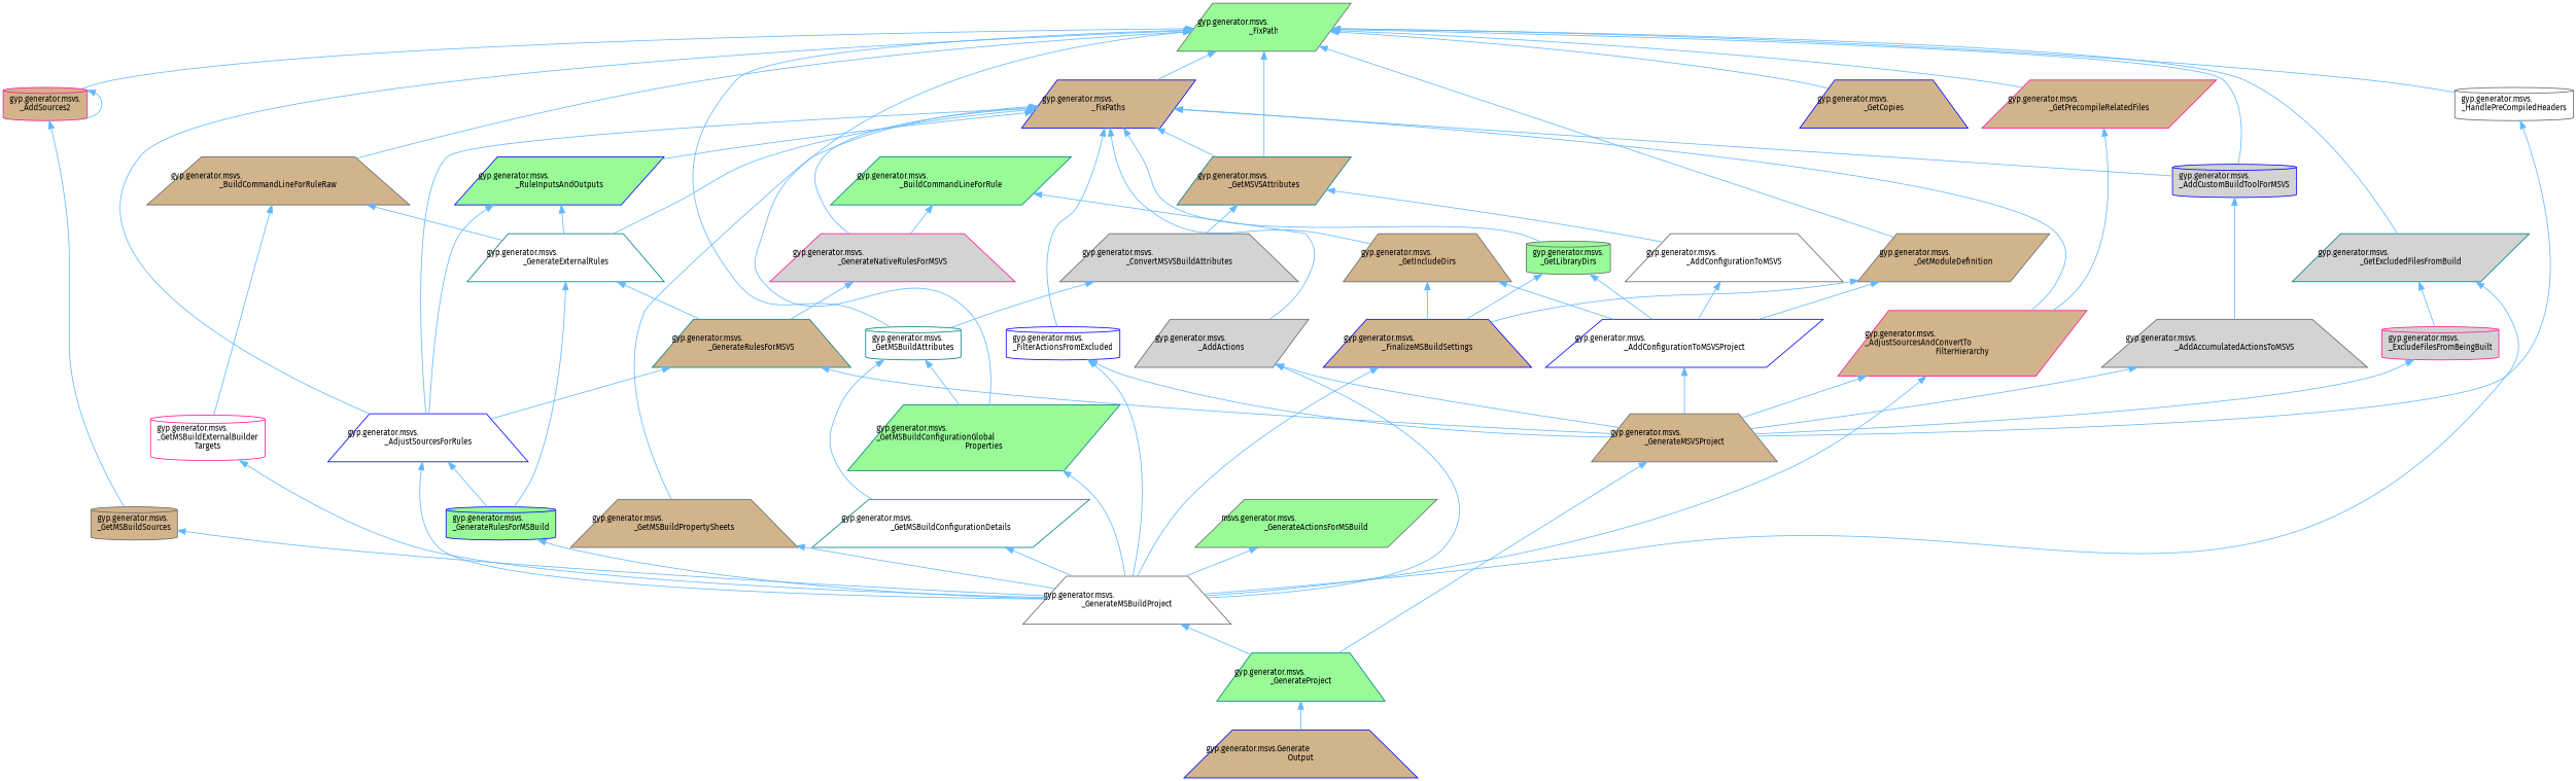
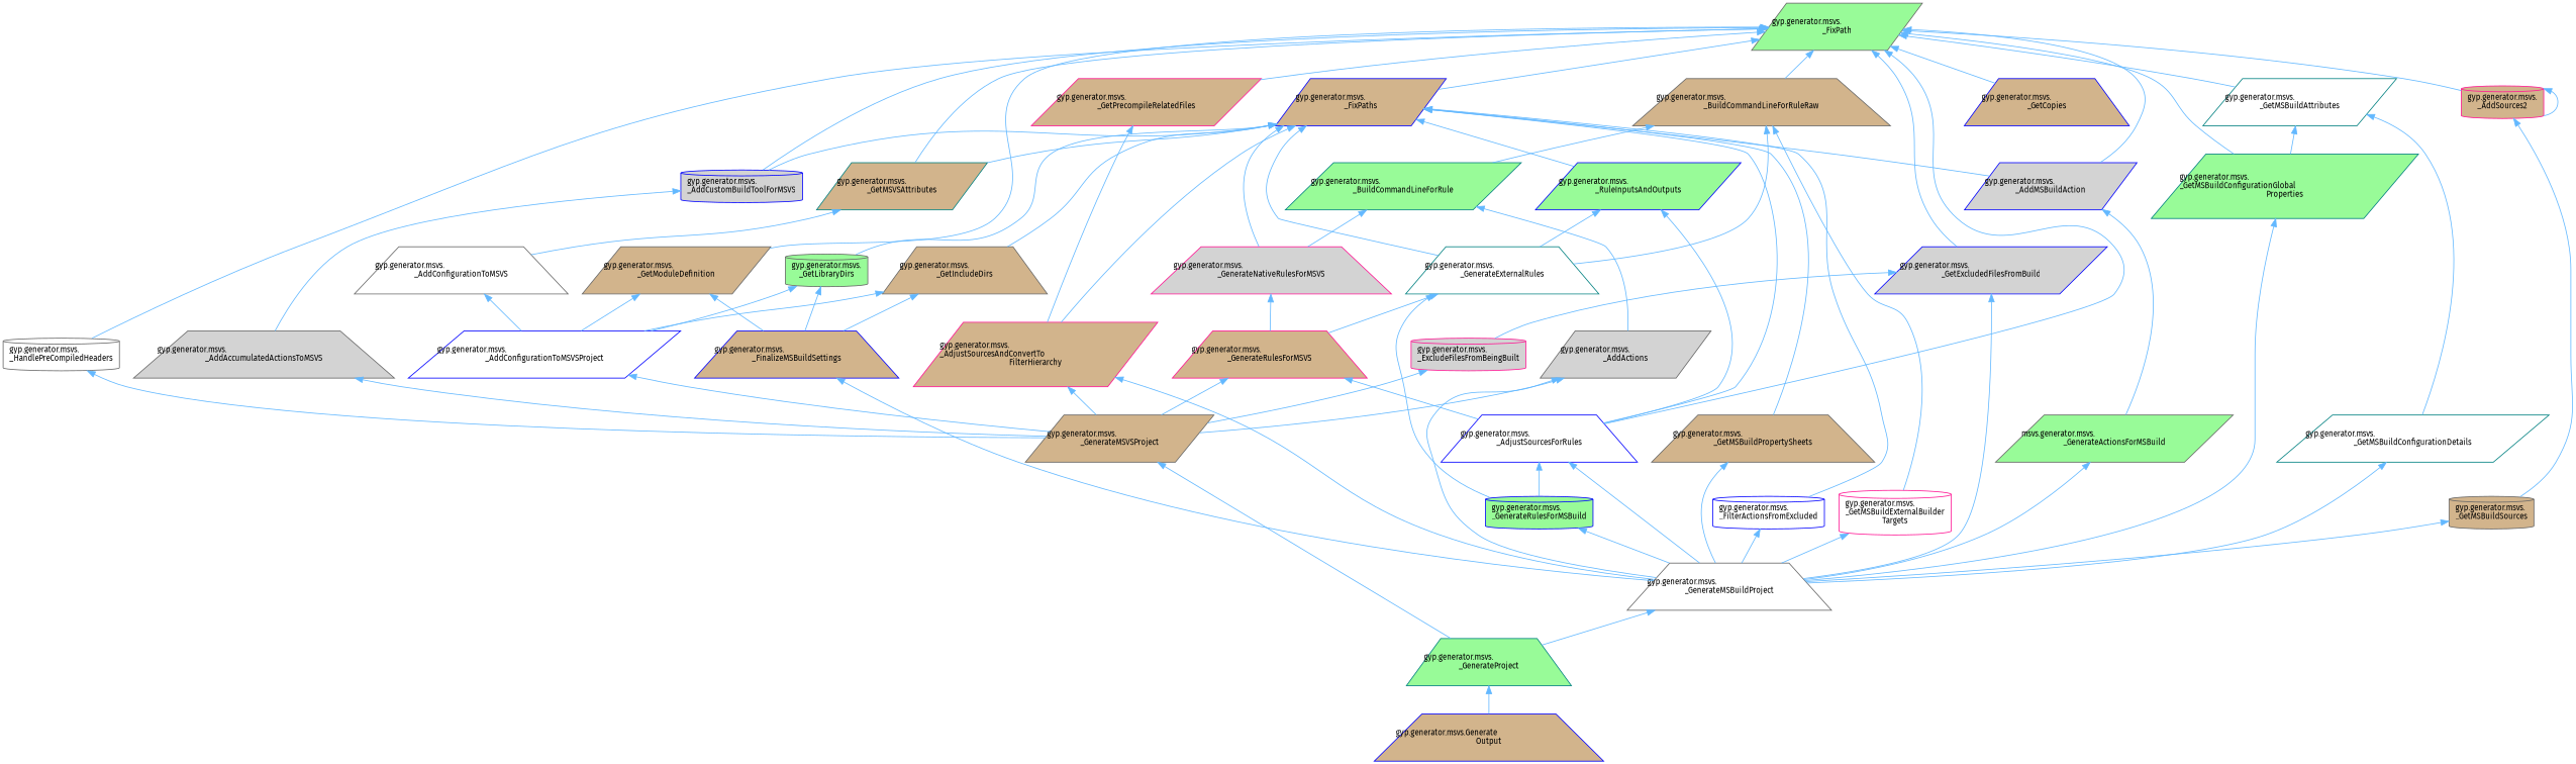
  digraph {
    fontname="Fira Sans"
    rankdir=TB
    node [color=gray40 fillcolor=tan fontname="Fira Sans" fontsize=10 shape=trapezium style=filled]
    edge [color=steelblue1 dir=back fontname="Fira Sans" fontsize=10 labelfontname=Helvetica labelfontsize=10 style=solid]
    n1 [fillcolor=palegreen fontcolor=black height=0.2 label="gyp.generator.msvs.\l_FixPath" shape=parallelogram width=0.4]
    n2 [color=blue fillcolor=lightgrey height=0.2 label="gyp.generator.msvs.\l_AddCustomBuildToolForMSVS" shape=cylinder width=0.4]
+   n3 [color=blue fillcolor=lightgrey height=0.2 label="gyp.generator.msvs.\l_AddMSBuildAction" shape=parallelogram width=0.4]
    n4 [color=deeppink height=0.2 label="gyp.generator.msvs.\l_AddSources2" shape=cylinder width=0.4]
    n5 [color=blue fillcolor=white height=0.2 label="gyp.generator.msvs.\l_AdjustSourcesForRules" width=0.4]
    n6 [height=0.2 label="gyp.generator.msvs.\l_BuildCommandLineForRuleRaw" width=0.4]
    n7 [color=blue height=0.2 label="gyp.generator.msvs.\l_FixPaths" shape=parallelogram width=0.4]
    n8 [color=teal height=0.2 label="gyp.generator.msvs.\l_GetMSVSAttributes" shape=parallelogram width=0.4]
-   n9 [color=teal fillcolor=white height=0.2 label="gyp.generator.msvs.\l_GetMSBuildAttributes" shape=cylinder width=0.4]
+   n9 [color=teal fillcolor=white height=0.2 label="gyp.generator.msvs.\l_GetMSBuildAttributes" shape=parallelogram width=0.4]
    n10 [color=teal fillcolor=palegreen height=0.2 label="gyp.generator.msvs.\l_GetMSBuildConfigurationGlobal\lProperties" shape=parallelogram width=0.4]
    n11 [color=blue height=0.2 label="gyp.generator.msvs.\l_GetCopies" width=0.4]
-   n12 [color=teal fillcolor=lightgrey height=0.2 label="gyp.generator.msvs.\l_GetExcludedFilesFromBuild" shape=parallelogram width=0.4]
+   n12 [color=blue fillcolor=lightgrey height=0.2 label="gyp.generator.msvs.\l_GetExcludedFilesFromBuild" shape=parallelogram width=0.4]
    n13 [height=0.2 label="gyp.generator.msvs.\l_GetModuleDefinition" shape=parallelogram width=0.4]
    n14 [color=deeppink height=0.2 label="gyp.generator.msvs.\l_GetPrecompileRelatedFiles" shape=parallelogram width=0.4]
    n15 [fillcolor=white height=0.2 label="gyp.generator.msvs.\l_HandlePreCompiledHeaders" shape=cylinder width=0.4]
    n16 [fillcolor=lightgrey height=0.2 label="gyp.generator.msvs.\l_AddAccumulatedActionsToMSVS" width=0.4]
    n17 [fillcolor=palegreen height=0.2 label="msvs.generator.msvs.\l_GenerateActionsForMSBuild" shape=parallelogram width=0.4]
    n18 [height=0.2 label="gyp.generator.msvs.\l_GetMSBuildSources" shape=cylinder width=0.4]
    n19 [fillcolor=white height=0.2 label="gyp.generator.msvs.\l_GenerateMSBuildProject" width=0.4]
    n20 [color=blue fillcolor=palegreen height=0.2 label="gyp.generator.msvs.\l_GenerateRulesForMSBuild" shape=cylinder width=0.4]
    n21 [color=teal fillcolor=palegreen height=0.2 label="gyp.generator.msvs.\l_BuildCommandLineForRule" shape=parallelogram width=0.4]
    n22 [color=teal fillcolor=white height=0.2 label="gyp.generator.msvs.\l_GenerateExternalRules" width=0.4]
    n23 [color=deeppink fillcolor=white height=0.2 label="gyp.generator.msvs.\l_GetMSBuildExternalBuilder\lTargets" shape=cylinder width=0.4]
    n24 [color=deeppink fillcolor=lightgrey height=0.2 label="gyp.generator.msvs.\l_GenerateNativeRulesForMSVS" width=0.4]
    n25 [color=deeppink height=0.2 label="gyp.generator.msvs.\l_AdjustSourcesAndConvertTo\lFilterHierarchy" shape=parallelogram width=0.4]
    n26 [color=blue fillcolor=white height=0.2 label="gyp.generator.msvs.\l_FilterActionsFromExcluded" shape=cylinder width=0.4]
    n27 [height=0.2 label="gyp.generator.msvs.\l_GetIncludeDirs" width=0.4]
    n28 [fillcolor=palegreen height=0.2 label="gyp.generator.msvs.\l_GetLibraryDirs" shape=cylinder width=0.4]
    n29 [height=0.2 label="gyp.generator.msvs.\l_GetMSBuildPropertySheets" width=0.4]
    n30 [color=blue fillcolor=palegreen height=0.2 label="gyp.generator.msvs.\l_RuleInputsAndOutputs" shape=parallelogram width=0.4]
    n31 [fillcolor=white height=0.2 label="gyp.generator.msvs.\l_AddConfigurationToMSVS" width=0.4]
-   n32 [fillcolor=lightgrey height=0.2 label="gyp.generator.msvs.\l_ConvertMSVSBuildAttributes" width=0.4]
    n33 [color=teal fillcolor=white height=0.2 label="gyp.generator.msvs.\l_GetMSBuildConfigurationDetails" shape=parallelogram width=0.4]
    n34 [color=deeppink fillcolor=lightgrey height=0.2 label="gyp.generator.msvs.\l_ExcludeFilesFromBeingBuilt" shape=cylinder width=0.4]
    n35 [color=blue fillcolor=white height=0.2 label="gyp.generator.msvs.\l_AddConfigurationToMSVSProject" shape=parallelogram width=0.4]
    n36 [color=blue height=0.2 label="gyp.generator.msvs.\l_FinalizeMSBuildSettings" width=0.4]
-   n37 [height=0.2 label="gyp.generator.msvs.\l_GenerateMSVSProject" width=0.4]
+   n37 [height=0.2 label="gyp.generator.msvs.\l_GenerateMSVSProject" shape=parallelogram width=0.4]
    n38 [color=teal fillcolor=palegreen height=0.2 label="gyp.generator.msvs.\l_GenerateProject" width=0.4]
    n39 [color=blue height=0.2 label="gyp.generator.msvs.Generate\lOutput" width=0.4]
-   n40 [color=teal height=0.2 label="gyp.generator.msvs.\l_GenerateRulesForMSVS" width=0.4]
+   n40 [color=deeppink height=0.2 label="gyp.generator.msvs.\l_GenerateRulesForMSVS" width=0.4]
    n41 [fillcolor=lightgrey height=0.2 label="gyp.generator.msvs.\l_AddActions" shape=parallelogram width=0.4]
    n1 -> n2
+   n1 -> n3
    n1 -> n4
    n1 -> n5
    n1 -> n6
    n1 -> n7
    n1 -> n8
    n1 -> n9
    n1 -> n10
    n1 -> n11
    n1 -> n12
    n1 -> n13
    n1 -> n14
    n1 -> n15
    n2 -> n16
+   n3 -> n17
    n4 -> n4
    n4 -> n18
    n5 -> n19
    n5 -> n20
+   n6 -> n21
    n6 -> n22
    n6 -> n23
    n7 -> n2
+   n7 -> n3
    n7 -> n5
    n7 -> n8
    n7 -> n22
    n7 -> n24
    n7 -> n25
    n7 -> n26
    n7 -> n27
    n7 -> n28
    n7 -> n29
    n7 -> n30
    n8 -> n31
-   n8 -> n32
    n9 -> n10
    n9 -> n33
    n10 -> n19
    n12 -> n19
    n12 -> n34
    n13 -> n35
    n13 -> n36
    n14 -> n25
    n15 -> n37
    n16 -> n37
    n17 -> n19
    n18 -> n19
    n19 -> n38
    n20 -> n19
    n21 -> n24
    n21 -> n41
    n22 -> n20
    n22 -> n40
    n23 -> n19
    n24 -> n40
    n25 -> n19
    n25 -> n37
    n26 -> n19
-   n26 -> n37
    n27 -> n35
    n27 -> n36
    n28 -> n35
    n28 -> n36
    n29 -> n19
    n30 -> n5
    n30 -> n22
    n31 -> n35
-   n32 -> n9
    n33 -> n19
    n34 -> n37
    n35 -> n37
    n36 -> n19
    n37 -> n38
    n38 -> n39
    n40 -> n5
    n40 -> n37
    n41 -> n19
    n41 -> n37
  }
